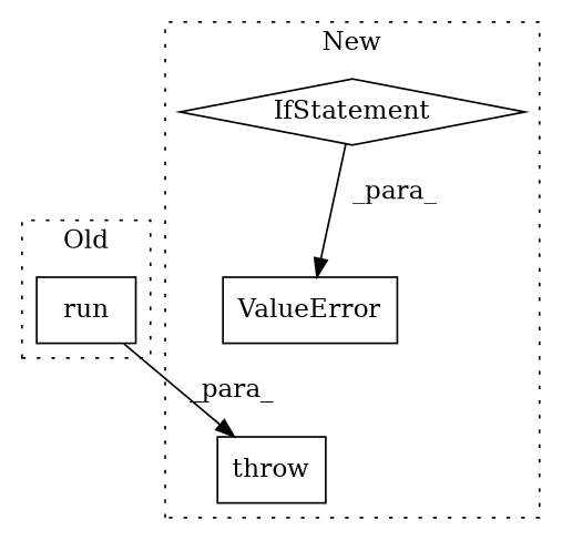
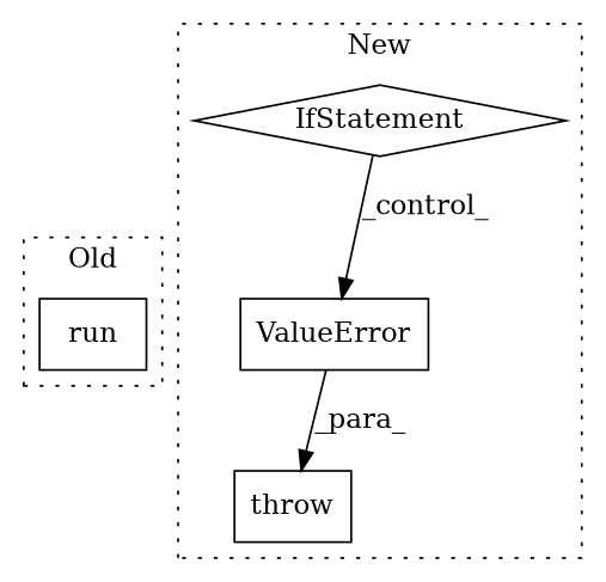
  digraph {
    node [a=32 shape=box]
    n1 [l="11,1" label=ValueError s="5706,5751"]
    n2 [a=53 l=6 label=throw s=5700]
    n3 [a=25 l="4,2" label=IfStatement s="5678,5690" shape=diamond]
    n4 [l="4,1" label=run s="6162,6205"]
    subgraph cluster_1 {
      label=New
      style=dotted
      n1
      n2
      n3
    }
    subgraph cluster_2 {
      label=Old
      style=dotted
      n4
    }
-   n4 -> n2 [label=_para_]
-   n3 -> n1 [label=_para_]
+   n1 -> n2 [label=_para_]
+   n3 -> n1 [label=_control_]
  }
